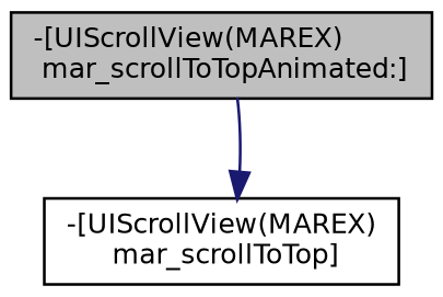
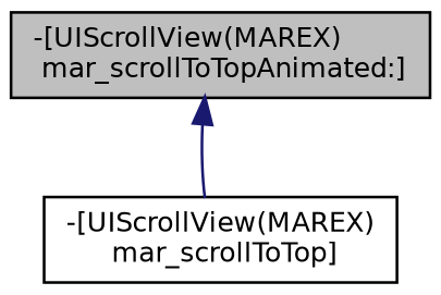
  digraph {
    rankdir=TB
    node [color=black fontname=Helvetica fontsize=10 shape=record style=filled]
    n1 [fillcolor=grey75 fontcolor=black height=0.2 label="-[UIScrollView(MAREX)\l mar_scrollToTopAnimated:]" width=0.4]
    n2 [fillcolor=white height=0.2 label="-[UIScrollView(MAREX)\l mar_scrollToTop]" width=0.4]
-   n2 -> n1 [color=midnightblue dir=back fontname=Helvetica fontsize=10 labelfontname=Helvetica labelfontsize=10 style=solid]
+   n1 -> n2 [color=midnightblue dir=back fontname=Helvetica fontsize=10 labelfontname=Helvetica labelfontsize=10 style=solid]
  }
